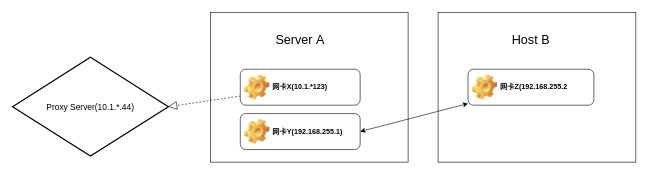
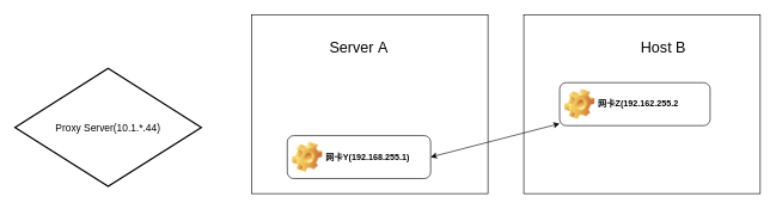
  <mxCell id="0" />
  <mxCell id="1" parent="0" />
  <mxCell id="2" value="Proxy&amp;nbsp;Server(10.1.*.44)" style="shape=rhombus;strokeWidth=2;fontSize=17;perimeter=rhombusPerimeter;whiteSpace=wrap;html=1;align=center;fontSize=14;" vertex="1" parent="1"><mxGeometry x="20" y="95" width="260" height="165" as="geometry" /></mxCell>
  <mxCell id="3" value="" style="rounded=0;whiteSpace=wrap;html=1;" vertex="1" parent="1"><mxGeometry x="350" y="20" width="330" height="250" as="geometry" /></mxCell>
- <mxCell id="4" value="网卡X(10.1.*123)" style="label;whiteSpace=wrap;html=1;image=img/clipart/Gear_128x128.png" vertex="1" parent="1"><mxGeometry x="400" y="115" width="200" height="60" as="geometry" /></mxCell>
- <mxCell id="5" value="" style="endArrow=block;dashed=1;endFill=0;endSize=12;html=1;entryX=1;entryY=0.5;entryDx=0;entryDy=0;" edge="1" parent="1" source="4" target="2"><mxGeometry width="160" relative="1" as="geometry"><mxPoint x="630" y="-56" as="sourcePoint" /><mxPoint x="690" y="-155" as="targetPoint" /></mxGeometry></mxCell>
  <mxCell id="6" value="网卡Y(192.168.255.1)" style="label;whiteSpace=wrap;html=1;image=img/clipart/Gear_128x128.png" vertex="1" parent="1"><mxGeometry x="400" y="189" width="200" height="60" as="geometry" /></mxCell>
  <mxCell id="7" value="Server&amp;nbsp;A" style="text;html=1;strokeColor=none;fillColor=none;align=center;verticalAlign=middle;whiteSpace=wrap;rounded=0;fontSize=21;" vertex="1" parent="1"><mxGeometry x="445" y="45" width="110" height="40" as="geometry" /></mxCell>
  <mxCell id="8" value="" style="rounded=0;whiteSpace=wrap;html=1;" vertex="1" parent="1"><mxGeometry x="730" y="20" width="330" height="250" as="geometry" /></mxCell>
- <mxCell id="9" value="网卡Z(192.168.255.2" style="label;whiteSpace=wrap;html=1;image=img/clipart/Gear_128x128.png" vertex="1" parent="1"><mxGeometry x="780" y="115" width="210" height="60" as="geometry" /></mxCell>
- <mxCell id="10" value="Host&amp;nbsp;B" style="text;html=1;strokeColor=none;fillColor=none;align=center;verticalAlign=middle;whiteSpace=wrap;rounded=0;fontSize=21;" vertex="1" parent="1"><mxGeometry x="830" y="45" width="110" height="40" as="geometry" /></mxCell>
+ <mxCell id="9" value="网卡Z(192.162.255.2" style="label;whiteSpace=wrap;html=1;image=img/clipart/Gear_128x128.png" vertex="1" parent="1"><mxGeometry x="780" y="115" width="210" height="60" as="geometry" /></mxCell>
+ <mxCell id="10" value="Host&amp;nbsp;B" style="text;html=1;strokeColor=none;fillColor=none;align=center;verticalAlign=middle;whiteSpace=wrap;rounded=0;fontSize=21;" vertex="1" parent="1"><mxGeometry x="870" y="45" width="110" height="40" as="geometry" /></mxCell>
  <mxCell id="11" value="" style="endArrow=classic;startArrow=classic;html=1;fontSize=21;exitX=1;exitY=0.5;exitDx=0;exitDy=0;" edge="1" parent="1" source="6" target="9"><mxGeometry width="50" height="50" relative="1" as="geometry"><mxPoint x="770" y="225" as="sourcePoint" /><mxPoint x="820" y="175" as="targetPoint" /></mxGeometry></mxCell>
